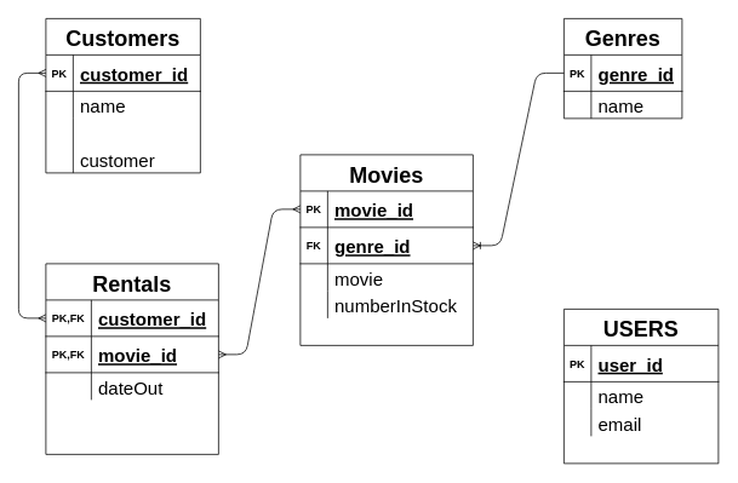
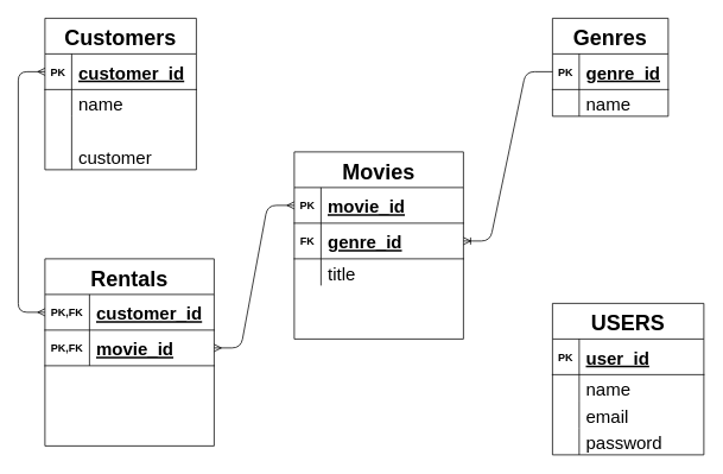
  <mxCell id="0" />
  <mxCell id="1" parent="0" />
  <mxCell id="2" value="Customers" style="shape=table;startSize=40;container=1;collapsible=1;childLayout=tableLayout;fixedRows=1;rowLines=0;fontStyle=1;align=center;resizeLast=1;fontSize=24;" vertex="1" parent="1"><mxGeometry x="50" y="20" width="170" height="170" as="geometry" /></mxCell>
  <mxCell id="3" value="" style="shape=partialRectangle;collapsible=0;dropTarget=0;pointerEvents=0;fillColor=none;top=0;left=0;bottom=1;right=0;points=[[0,0.5],[1,0.5]];portConstraint=eastwest;" vertex="1" parent="2"><mxGeometry y="40" width="170" height="40" as="geometry" /></mxCell>
  <mxCell id="4" value="PK" style="shape=partialRectangle;connectable=0;fillColor=none;top=0;left=0;bottom=0;right=0;fontStyle=1;overflow=hidden;" vertex="1" parent="3"><mxGeometry width="30" height="40" as="geometry" /></mxCell>
  <mxCell id="5" value="customer_id" style="shape=partialRectangle;connectable=0;fillColor=none;top=0;left=0;bottom=0;right=0;align=left;spacingLeft=6;fontStyle=5;overflow=hidden;fontSize=20;" vertex="1" parent="3"><mxGeometry x="30" width="140" height="40" as="geometry" /></mxCell>
  <mxCell id="6" value="" style="shape=partialRectangle;collapsible=0;dropTarget=0;pointerEvents=0;fillColor=none;top=0;left=0;bottom=0;right=0;points=[[0,0.5],[1,0.5]];portConstraint=eastwest;" vertex="1" parent="2"><mxGeometry y="80" width="170" height="30" as="geometry" /></mxCell>
  <mxCell id="7" value="" style="shape=partialRectangle;connectable=0;fillColor=none;top=0;left=0;bottom=0;right=0;editable=1;overflow=hidden;" vertex="1" parent="6"><mxGeometry width="30" height="30" as="geometry" /></mxCell>
  <mxCell id="8" value="name" style="shape=partialRectangle;connectable=0;fillColor=none;top=0;left=0;bottom=0;right=0;align=left;spacingLeft=6;overflow=hidden;fontSize=20;" vertex="1" parent="6"><mxGeometry x="30" width="140" height="30" as="geometry" /></mxCell>
  <mxCell id="9" value="" style="shape=partialRectangle;collapsible=0;dropTarget=0;pointerEvents=0;fillColor=none;top=0;left=0;bottom=0;right=0;points=[[0,0.5],[1,0.5]];portConstraint=eastwest;" vertex="1" parent="2"><mxGeometry y="110" width="170" height="30" as="geometry" /></mxCell>
  <mxCell id="10" value="" style="shape=partialRectangle;connectable=0;fillColor=none;top=0;left=0;bottom=0;right=0;editable=1;overflow=hidden;" vertex="1" parent="9"><mxGeometry width="30" height="30" as="geometry" /></mxCell>
  <mxCell id="11" value="" style="shape=partialRectangle;collapsible=0;dropTarget=0;pointerEvents=0;fillColor=none;top=0;left=0;bottom=0;right=0;points=[[0,0.5],[1,0.5]];portConstraint=eastwest;" vertex="1" parent="2"><mxGeometry y="140" width="170" height="30" as="geometry" /></mxCell>
  <mxCell id="12" value="" style="shape=partialRectangle;connectable=0;fillColor=none;top=0;left=0;bottom=0;right=0;editable=1;overflow=hidden;" vertex="1" parent="11"><mxGeometry width="30" height="30" as="geometry" /></mxCell>
  <mxCell id="13" value="customer" style="shape=partialRectangle;connectable=0;fillColor=none;top=0;left=0;bottom=0;right=0;align=left;spacingLeft=6;overflow=hidden;fontSize=20;" vertex="1" parent="11"><mxGeometry x="30" width="140" height="30" as="geometry" /></mxCell>
  <mxCell id="14" value="Movies" style="shape=table;startSize=40;container=1;collapsible=1;childLayout=tableLayout;fixedRows=1;rowLines=0;fontStyle=1;align=center;resizeLast=1;fontSize=24;" vertex="1" parent="1"><mxGeometry x="330" y="170" width="190" height="210" as="geometry" /></mxCell>
  <mxCell id="15" value="" style="shape=partialRectangle;collapsible=0;dropTarget=0;pointerEvents=0;fillColor=none;top=0;left=0;bottom=1;right=0;points=[[0,0.5],[1,0.5]];portConstraint=eastwest;" vertex="1" parent="14"><mxGeometry y="40" width="190" height="40" as="geometry" /></mxCell>
  <mxCell id="16" value="PK" style="shape=partialRectangle;connectable=0;fillColor=none;top=0;left=0;bottom=0;right=0;fontStyle=1;overflow=hidden;" vertex="1" parent="15"><mxGeometry width="30" height="40" as="geometry" /></mxCell>
  <mxCell id="17" value="movie_id" style="shape=partialRectangle;connectable=0;fillColor=none;top=0;left=0;bottom=0;right=0;align=left;spacingLeft=6;fontStyle=5;overflow=hidden;fontSize=20;" vertex="1" parent="15"><mxGeometry x="30" width="160" height="40" as="geometry" /></mxCell>
  <mxCell id="18" style="shape=partialRectangle;collapsible=0;dropTarget=0;pointerEvents=0;fillColor=none;top=0;left=0;bottom=1;right=0;points=[[0,0.5],[1,0.5]];portConstraint=eastwest;" vertex="1" parent="14"><mxGeometry y="80" width="190" height="40" as="geometry" /></mxCell>
  <mxCell id="19" value="FK" style="shape=partialRectangle;connectable=0;fillColor=none;top=0;left=0;bottom=0;right=0;fontStyle=1;overflow=hidden;" vertex="1" parent="18"><mxGeometry width="30" height="40" as="geometry" /></mxCell>
  <mxCell id="20" value="genre_id" style="shape=partialRectangle;connectable=0;fillColor=none;top=0;left=0;bottom=0;right=0;align=left;spacingLeft=6;fontStyle=5;overflow=hidden;fontSize=20;" vertex="1" parent="18"><mxGeometry x="30" width="160" height="40" as="geometry" /></mxCell>
  <mxCell id="21" value="" style="shape=partialRectangle;collapsible=0;dropTarget=0;pointerEvents=0;fillColor=none;top=0;left=0;bottom=0;right=0;points=[[0,0.5],[1,0.5]];portConstraint=eastwest;" vertex="1" parent="14"><mxGeometry y="120" width="190" height="30" as="geometry" /></mxCell>
  <mxCell id="22" value="" style="shape=partialRectangle;connectable=0;fillColor=none;top=0;left=0;bottom=0;right=0;editable=1;overflow=hidden;" vertex="1" parent="21"><mxGeometry width="30" height="30" as="geometry" /></mxCell>
- <mxCell id="23" value="movie" style="shape=partialRectangle;connectable=0;fillColor=none;top=0;left=0;bottom=0;right=0;align=left;spacingLeft=6;overflow=hidden;fontSize=20;" vertex="1" parent="21"><mxGeometry x="30" width="160" height="30" as="geometry" /></mxCell>
+ <mxCell id="23" value="title" style="shape=partialRectangle;connectable=0;fillColor=none;top=0;left=0;bottom=0;right=0;align=left;spacingLeft=6;overflow=hidden;fontSize=20;" vertex="1" parent="21"><mxGeometry x="30" width="160" height="30" as="geometry" /></mxCell>
  <mxCell id="24" value="" style="shape=partialRectangle;collapsible=0;dropTarget=0;pointerEvents=0;fillColor=none;top=0;left=0;bottom=0;right=0;points=[[0,0.5],[1,0.5]];portConstraint=eastwest;" vertex="1" parent="14"><mxGeometry y="150" width="190" height="30" as="geometry" /></mxCell>
  <mxCell id="25" value="" style="shape=partialRectangle;connectable=0;fillColor=none;top=0;left=0;bottom=0;right=0;editable=1;overflow=hidden;" vertex="1" parent="24"><mxGeometry width="30" height="30" as="geometry" /></mxCell>
- <mxCell id="26" value="numberInStock" style="shape=partialRectangle;connectable=0;fillColor=none;top=0;left=0;bottom=0;right=0;align=left;spacingLeft=6;overflow=hidden;fontSize=20;" vertex="1" parent="24"><mxGeometry x="30" width="160" height="30" as="geometry" /></mxCell>
  <mxCell id="27" value="" style="shape=partialRectangle;collapsible=0;dropTarget=0;pointerEvents=0;fillColor=none;top=0;left=0;bottom=0;right=0;points=[[0,0.5],[1,0.5]];portConstraint=eastwest;" vertex="1" parent="14"><mxGeometry y="180" width="190" height="30" as="geometry" /></mxCell>
  <mxCell id="28" value="" style="shape=partialRectangle;connectable=0;fillColor=none;top=0;left=0;bottom=0;right=0;editable=1;overflow=hidden;" vertex="1" parent="27"><mxGeometry width="30" height="30" as="geometry" /></mxCell>
  <mxCell id="29" value="" style="shape=partialRectangle;collapsible=0;dropTarget=0;pointerEvents=0;fillColor=none;top=0;left=0;bottom=0;right=0;points=[[0,0.5],[1,0.5]];portConstraint=eastwest;" vertex="1" parent="1"><mxGeometry x="350" y="270" width="190" height="30" as="geometry" /></mxCell>
  <mxCell id="30" value="" style="shape=partialRectangle;connectable=0;fillColor=none;top=0;left=0;bottom=0;right=0;editable=1;overflow=hidden;" vertex="1" parent="29"><mxGeometry width="33.529" height="30" as="geometry" /></mxCell>
  <mxCell id="31" value="Genres" style="shape=table;startSize=40;container=1;collapsible=1;childLayout=tableLayout;fixedRows=1;rowLines=0;fontStyle=1;align=center;resizeLast=1;fontSize=24;" vertex="1" parent="1"><mxGeometry x="620" y="20" width="130" height="110" as="geometry" /></mxCell>
  <mxCell id="32" value="" style="shape=partialRectangle;collapsible=0;dropTarget=0;pointerEvents=0;fillColor=none;top=0;left=0;bottom=1;right=0;points=[[0,0.5],[1,0.5]];portConstraint=eastwest;" vertex="1" parent="31"><mxGeometry y="40" width="130" height="40" as="geometry" /></mxCell>
  <mxCell id="33" value="PK" style="shape=partialRectangle;connectable=0;fillColor=none;top=0;left=0;bottom=0;right=0;fontStyle=1;overflow=hidden;" vertex="1" parent="32"><mxGeometry width="30" height="40" as="geometry" /></mxCell>
  <mxCell id="34" value="genre_id" style="shape=partialRectangle;connectable=0;fillColor=none;top=0;left=0;bottom=0;right=0;align=left;spacingLeft=6;fontStyle=5;overflow=hidden;fontSize=20;" vertex="1" parent="32"><mxGeometry x="30" width="100" height="40" as="geometry" /></mxCell>
  <mxCell id="35" value="" style="shape=partialRectangle;collapsible=0;dropTarget=0;pointerEvents=0;fillColor=none;top=0;left=0;bottom=0;right=0;points=[[0,0.5],[1,0.5]];portConstraint=eastwest;" vertex="1" parent="31"><mxGeometry y="80" width="130" height="30" as="geometry" /></mxCell>
  <mxCell id="36" value="" style="shape=partialRectangle;connectable=0;fillColor=none;top=0;left=0;bottom=0;right=0;editable=1;overflow=hidden;" vertex="1" parent="35"><mxGeometry width="30" height="30" as="geometry" /></mxCell>
  <mxCell id="37" value="name" style="shape=partialRectangle;connectable=0;fillColor=none;top=0;left=0;bottom=0;right=0;align=left;spacingLeft=6;overflow=hidden;fontSize=20;" vertex="1" parent="35"><mxGeometry x="30" width="100" height="30" as="geometry" /></mxCell>
  <mxCell id="38" value="" style="edgeStyle=entityRelationEdgeStyle;fontSize=12;html=1;endArrow=ERoneToMany;exitX=0;exitY=0.5;exitDx=0;exitDy=0;entryX=1;entryY=0.5;entryDx=0;entryDy=0;" edge="1" parent="1" source="32" target="18"><mxGeometry width="100" height="100" relative="1" as="geometry"><mxPoint x="580" y="320" as="sourcePoint" /><mxPoint x="680" y="220" as="targetPoint" /></mxGeometry></mxCell>
  <mxCell id="39" value="Rentals" style="shape=table;startSize=40;container=1;collapsible=1;childLayout=tableLayout;fixedRows=1;rowLines=0;fontStyle=1;align=center;resizeLast=1;fontSize=24;" vertex="1" parent="1"><mxGeometry x="50" y="290" width="190" height="210" as="geometry" /></mxCell>
  <mxCell id="40" value="" style="shape=partialRectangle;collapsible=0;dropTarget=0;pointerEvents=0;fillColor=none;top=0;left=0;bottom=1;right=0;points=[[0,0.5],[1,0.5]];portConstraint=eastwest;" vertex="1" parent="39"><mxGeometry y="40" width="190" height="40" as="geometry" /></mxCell>
  <mxCell id="41" value="PK,FK" style="shape=partialRectangle;connectable=0;fillColor=none;top=0;left=0;bottom=0;right=0;fontStyle=1;overflow=hidden;" vertex="1" parent="40"><mxGeometry width="50" height="40" as="geometry" /></mxCell>
  <mxCell id="42" value="customer_id" style="shape=partialRectangle;connectable=0;fillColor=none;top=0;left=0;bottom=0;right=0;align=left;spacingLeft=6;fontStyle=5;overflow=hidden;fontSize=20;" vertex="1" parent="40"><mxGeometry x="50" width="140" height="40" as="geometry" /></mxCell>
  <mxCell id="43" style="shape=partialRectangle;collapsible=0;dropTarget=0;pointerEvents=0;fillColor=none;top=0;left=0;bottom=1;right=0;points=[[0,0.5],[1,0.5]];portConstraint=eastwest;" vertex="1" parent="39"><mxGeometry y="80" width="190" height="40" as="geometry" /></mxCell>
  <mxCell id="44" value="PK,FK" style="shape=partialRectangle;connectable=0;fillColor=none;top=0;left=0;bottom=0;right=0;fontStyle=1;overflow=hidden;" vertex="1" parent="43"><mxGeometry width="50" height="40" as="geometry" /></mxCell>
  <mxCell id="45" value="movie_id" style="shape=partialRectangle;connectable=0;fillColor=none;top=0;left=0;bottom=0;right=0;align=left;spacingLeft=6;fontStyle=5;overflow=hidden;fontSize=20;" vertex="1" parent="43"><mxGeometry x="50" width="140" height="40" as="geometry" /></mxCell>
  <mxCell id="46" value="" style="shape=partialRectangle;collapsible=0;dropTarget=0;pointerEvents=0;fillColor=none;top=0;left=0;bottom=0;right=0;points=[[0,0.5],[1,0.5]];portConstraint=eastwest;" vertex="1" parent="39"><mxGeometry y="120" width="190" height="30" as="geometry" /></mxCell>
  <mxCell id="47" value="" style="shape=partialRectangle;connectable=0;fillColor=none;top=0;left=0;bottom=0;right=0;editable=1;overflow=hidden;" vertex="1" parent="46"><mxGeometry width="50" height="30" as="geometry" /></mxCell>
- <mxCell id="48" value="dateOut" style="shape=partialRectangle;connectable=0;fillColor=none;top=0;left=0;bottom=0;right=0;align=left;spacingLeft=6;overflow=hidden;fontSize=20;" vertex="1" parent="46"><mxGeometry x="50" width="140" height="30" as="geometry" /></mxCell>
  <mxCell id="49" value="" style="shape=partialRectangle;collapsible=0;dropTarget=0;pointerEvents=0;fillColor=none;top=0;left=0;bottom=0;right=0;points=[[0,0.5],[1,0.5]];portConstraint=eastwest;" vertex="1" parent="39"><mxGeometry y="150" width="190" height="30" as="geometry" /></mxCell>
  <mxCell id="50" value="" style="shape=partialRectangle;connectable=0;fillColor=none;top=0;left=0;bottom=0;right=0;editable=1;overflow=hidden;" vertex="1" parent="49"><mxGeometry width="50" height="30" as="geometry" /></mxCell>
  <mxCell id="51" value="" style="shape=partialRectangle;collapsible=0;dropTarget=0;pointerEvents=0;fillColor=none;top=0;left=0;bottom=0;right=0;points=[[0,0.5],[1,0.5]];portConstraint=eastwest;" vertex="1" parent="39"><mxGeometry y="180" width="190" height="30" as="geometry" /></mxCell>
  <mxCell id="52" value="" style="shape=partialRectangle;connectable=0;fillColor=none;top=0;left=0;bottom=0;right=0;editable=1;overflow=hidden;" vertex="1" parent="51"><mxGeometry width="50" height="30" as="geometry" /></mxCell>
  <mxCell id="53" value="USERS" style="shape=table;startSize=40;container=1;collapsible=1;childLayout=tableLayout;fixedRows=1;rowLines=0;fontStyle=1;align=center;resizeLast=1;fontSize=24;" vertex="1" parent="1"><mxGeometry x="620" y="340" width="170" height="170" as="geometry" /></mxCell>
  <mxCell id="54" value="" style="shape=partialRectangle;collapsible=0;dropTarget=0;pointerEvents=0;fillColor=none;top=0;left=0;bottom=1;right=0;points=[[0,0.5],[1,0.5]];portConstraint=eastwest;" vertex="1" parent="53"><mxGeometry y="40" width="170" height="40" as="geometry" /></mxCell>
  <mxCell id="55" value="PK" style="shape=partialRectangle;connectable=0;fillColor=none;top=0;left=0;bottom=0;right=0;fontStyle=1;overflow=hidden;" vertex="1" parent="54"><mxGeometry width="30" height="40" as="geometry" /></mxCell>
  <mxCell id="56" value="user_id" style="shape=partialRectangle;connectable=0;fillColor=none;top=0;left=0;bottom=0;right=0;align=left;spacingLeft=6;fontStyle=5;overflow=hidden;fontSize=20;" vertex="1" parent="54"><mxGeometry x="30" width="140" height="40" as="geometry" /></mxCell>
  <mxCell id="57" value="" style="shape=partialRectangle;collapsible=0;dropTarget=0;pointerEvents=0;fillColor=none;top=0;left=0;bottom=0;right=0;points=[[0,0.5],[1,0.5]];portConstraint=eastwest;" vertex="1" parent="53"><mxGeometry y="80" width="170" height="30" as="geometry" /></mxCell>
  <mxCell id="58" value="" style="shape=partialRectangle;connectable=0;fillColor=none;top=0;left=0;bottom=0;right=0;editable=1;overflow=hidden;" vertex="1" parent="57"><mxGeometry width="30" height="30" as="geometry" /></mxCell>
  <mxCell id="59" value="name" style="shape=partialRectangle;connectable=0;fillColor=none;top=0;left=0;bottom=0;right=0;align=left;spacingLeft=6;overflow=hidden;fontSize=20;" vertex="1" parent="57"><mxGeometry x="30" width="140" height="30" as="geometry" /></mxCell>
  <mxCell id="60" value="" style="shape=partialRectangle;collapsible=0;dropTarget=0;pointerEvents=0;fillColor=none;top=0;left=0;bottom=0;right=0;points=[[0,0.5],[1,0.5]];portConstraint=eastwest;" vertex="1" parent="53"><mxGeometry y="110" width="170" height="30" as="geometry" /></mxCell>
  <mxCell id="61" value="" style="shape=partialRectangle;connectable=0;fillColor=none;top=0;left=0;bottom=0;right=0;editable=1;overflow=hidden;" vertex="1" parent="60"><mxGeometry width="30" height="30" as="geometry" /></mxCell>
  <mxCell id="62" value="email" style="shape=partialRectangle;connectable=0;fillColor=none;top=0;left=0;bottom=0;right=0;align=left;spacingLeft=6;overflow=hidden;fontSize=20;" vertex="1" parent="60"><mxGeometry x="30" width="140" height="30" as="geometry" /></mxCell>
  <mxCell id="63" value="" style="shape=partialRectangle;collapsible=0;dropTarget=0;pointerEvents=0;fillColor=none;top=0;left=0;bottom=0;right=0;points=[[0,0.5],[1,0.5]];portConstraint=eastwest;" vertex="1" parent="53"><mxGeometry y="140" width="170" height="30" as="geometry" /></mxCell>
  <mxCell id="64" value="" style="shape=partialRectangle;connectable=0;fillColor=none;top=0;left=0;bottom=0;right=0;editable=1;overflow=hidden;" vertex="1" parent="63"><mxGeometry width="30" height="30" as="geometry" /></mxCell>
+ <mxCell id="65" value="password" style="shape=partialRectangle;connectable=0;fillColor=none;top=0;left=0;bottom=0;right=0;align=left;spacingLeft=6;overflow=hidden;fontSize=20;" vertex="1" parent="63"><mxGeometry x="30" width="140" height="30" as="geometry" /></mxCell>
  <mxCell id="66" value="" style="edgeStyle=entityRelationEdgeStyle;fontSize=12;html=1;endArrow=ERmany;startArrow=ERmany;exitX=1;exitY=0.5;exitDx=0;exitDy=0;entryX=0;entryY=0.5;entryDx=0;entryDy=0;" edge="1" parent="1" source="43" target="15"><mxGeometry width="100" height="100" relative="1" as="geometry"><mxPoint x="240" y="420" as="sourcePoint" /><mxPoint x="340" y="320" as="targetPoint" /></mxGeometry></mxCell>
  <mxCell id="67" value="" style="edgeStyle=orthogonalEdgeStyle;fontSize=12;html=1;endArrow=ERmany;startArrow=ERmany;exitX=0;exitY=0.5;exitDx=0;exitDy=0;entryX=0;entryY=0.5;entryDx=0;entryDy=0;" edge="1" parent="1" source="40" target="3"><mxGeometry width="100" height="100" relative="1" as="geometry"><mxPoint x="-90" y="340" as="sourcePoint" /><mxPoint x="0" y="180" as="targetPoint" /><Array as="points"><mxPoint x="20" y="350" /><mxPoint x="20" y="80" /></Array></mxGeometry></mxCell>
